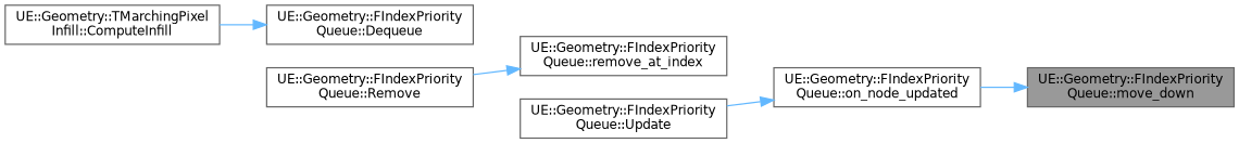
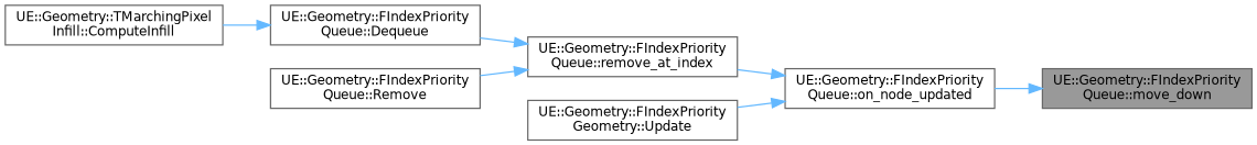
  digraph {
    rankdir=RL
    node [color=grey40 fillcolor=white fontname=Helvetica fontsize=10 shape=box style=filled]
    edge [color=steelblue1 dir=back fontname=Helvetica fontsize=10 labelfontname=Helvetica labelfontsize=10 style=solid]
    n1 [color=gray40 fillcolor=grey60 fontcolor=black height=0.2 label="UE::Geometry::FIndexPriority\lQueue::move_down" width=0.4]
    n2 [height=0.2 label="UE::Geometry::FIndexPriority\lQueue::on_node_updated" width=0.4]
    n3 [height=0.2 label="UE::Geometry::FIndexPriority\lQueue::remove_at_index" width=0.4]
-   n4 [height=0.2 label="UE::Geometry::FIndexPriority\lQueue::Update" width=0.4]
+   n4 [height=0.2 label="UE::Geometry::FIndexPriority\lGeometry::Update" width=0.4]
    n5 [height=0.2 label="UE::Geometry::FIndexPriority\lQueue::Dequeue" width=0.4]
    n6 [height=0.2 label="UE::Geometry::FIndexPriority\lQueue::Remove" width=0.4]
    n7 [height=0.2 label="UE::Geometry::TMarchingPixel\lInfill::ComputeInfill" width=0.4]
    n1 -> n2
+   n2 -> n3
    n2 -> n4
+   n3 -> n5
    n3 -> n6
    n5 -> n7
  }
